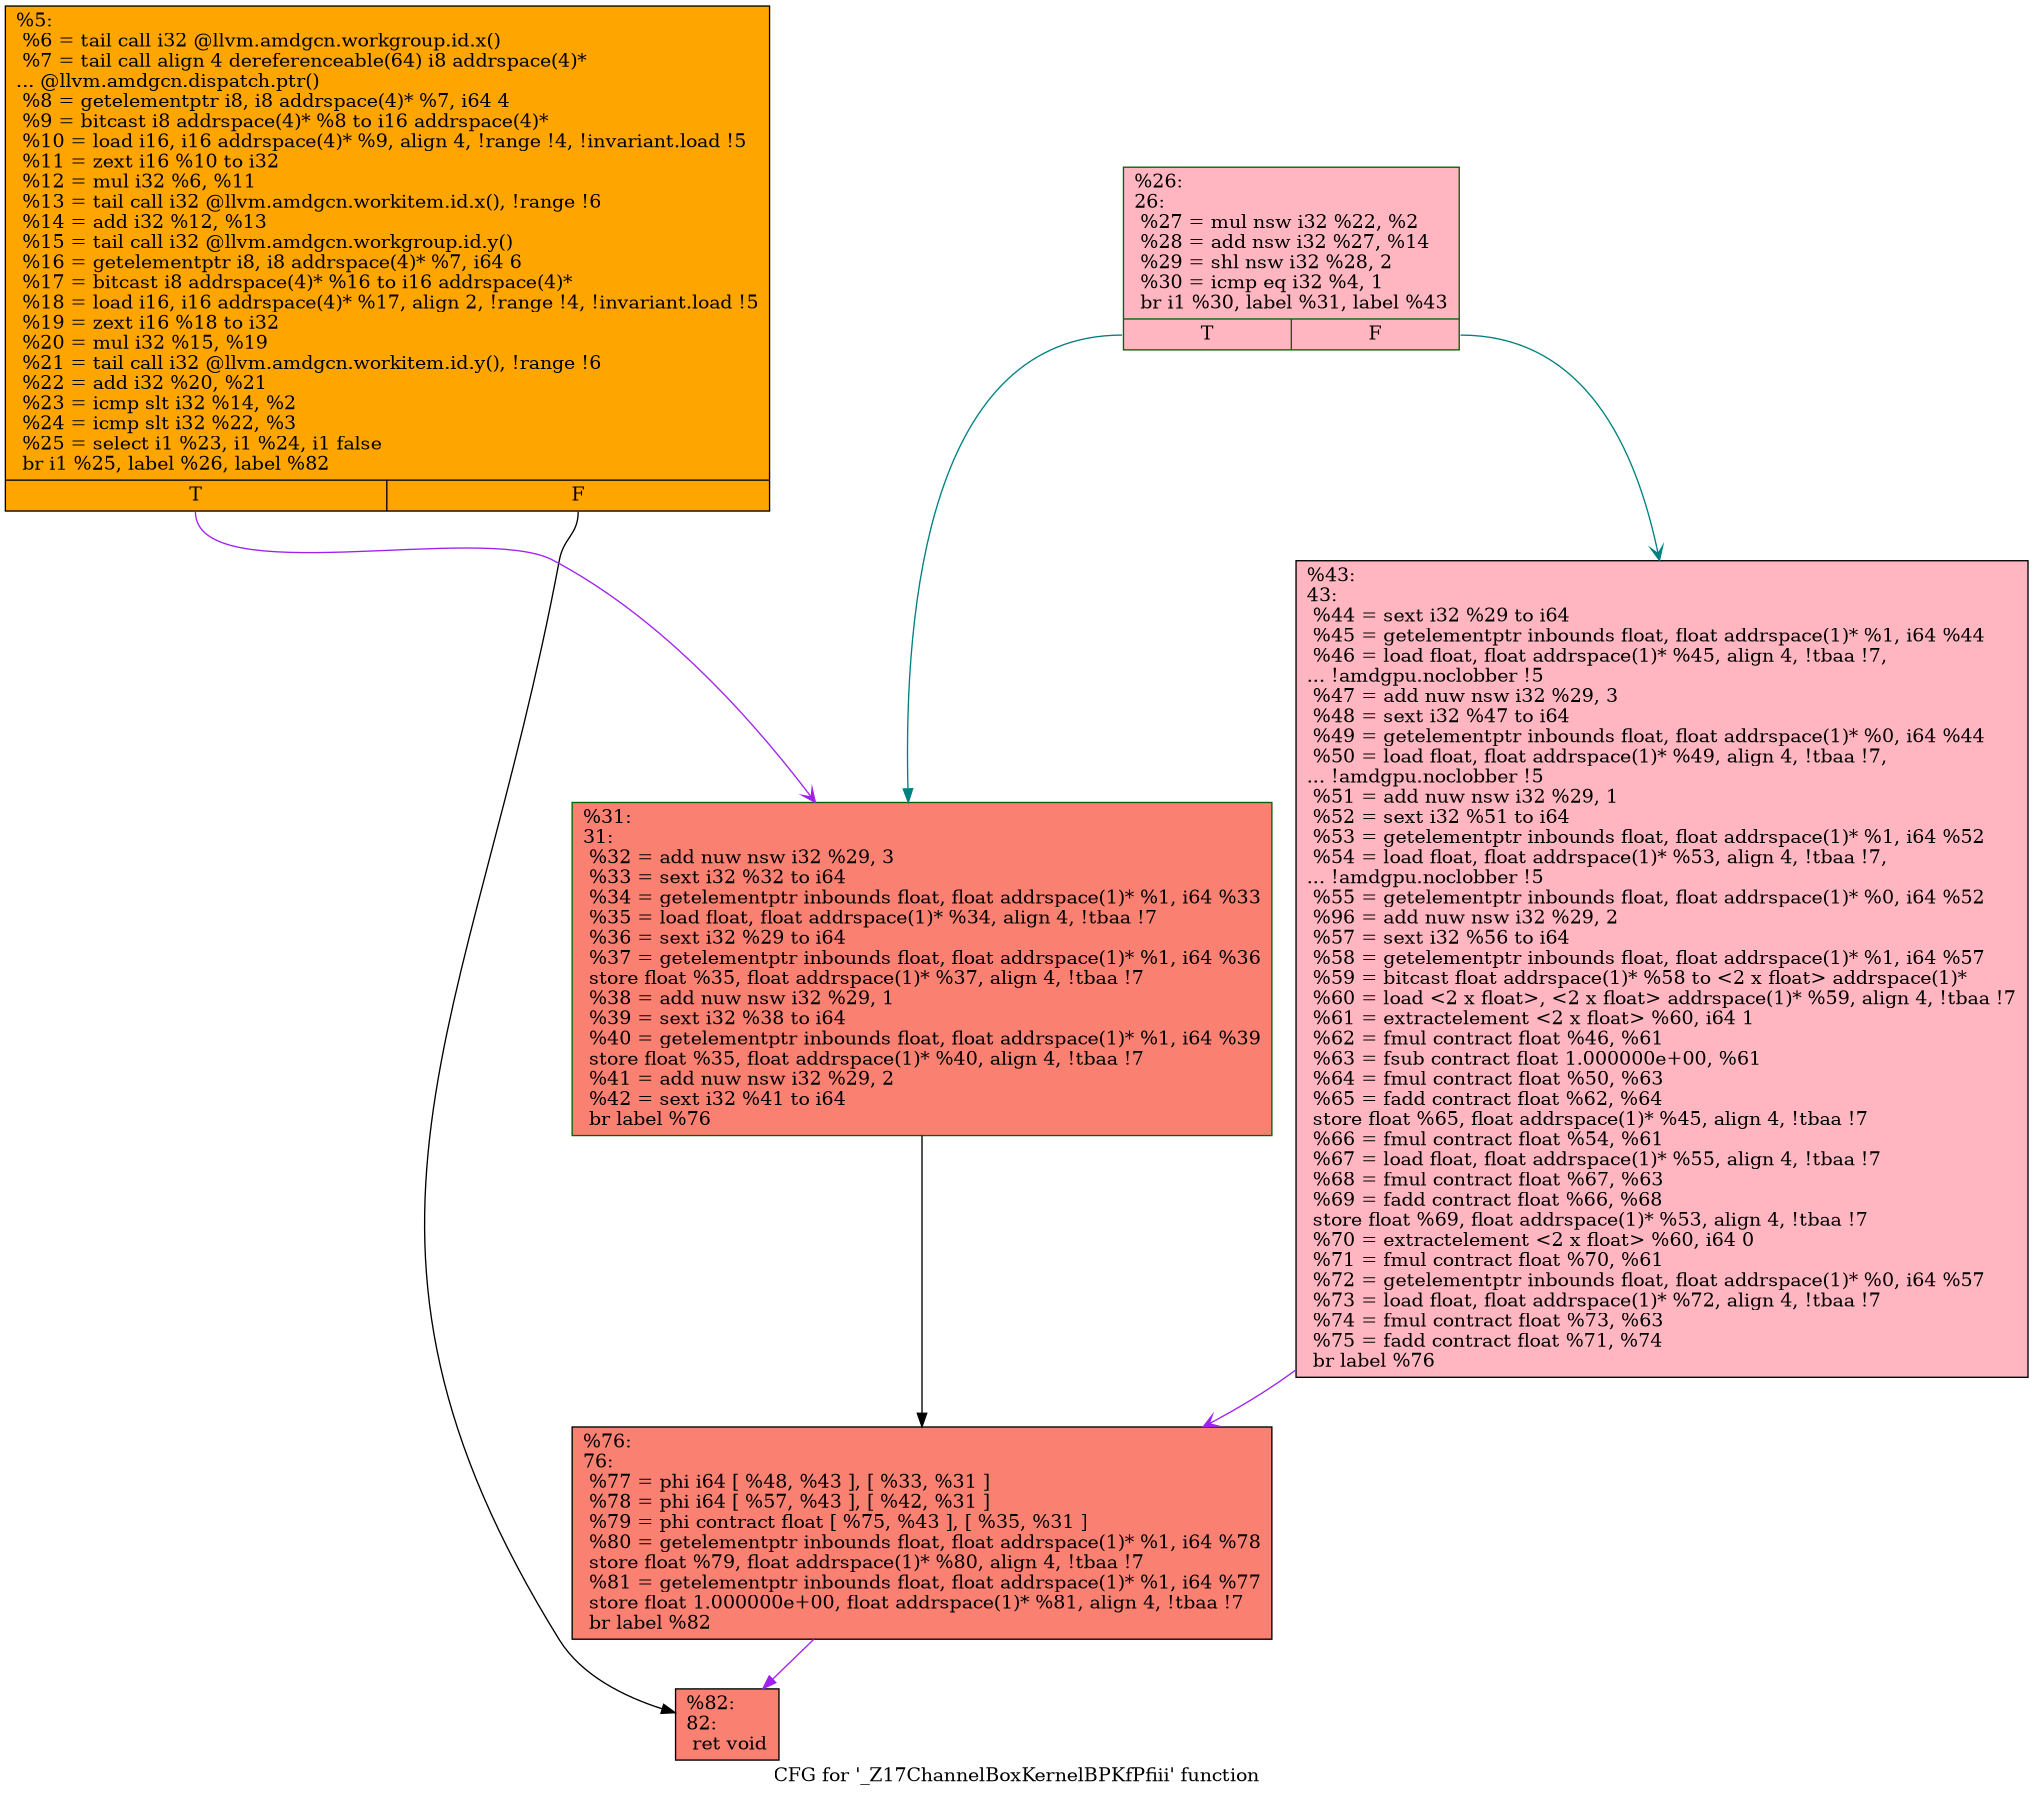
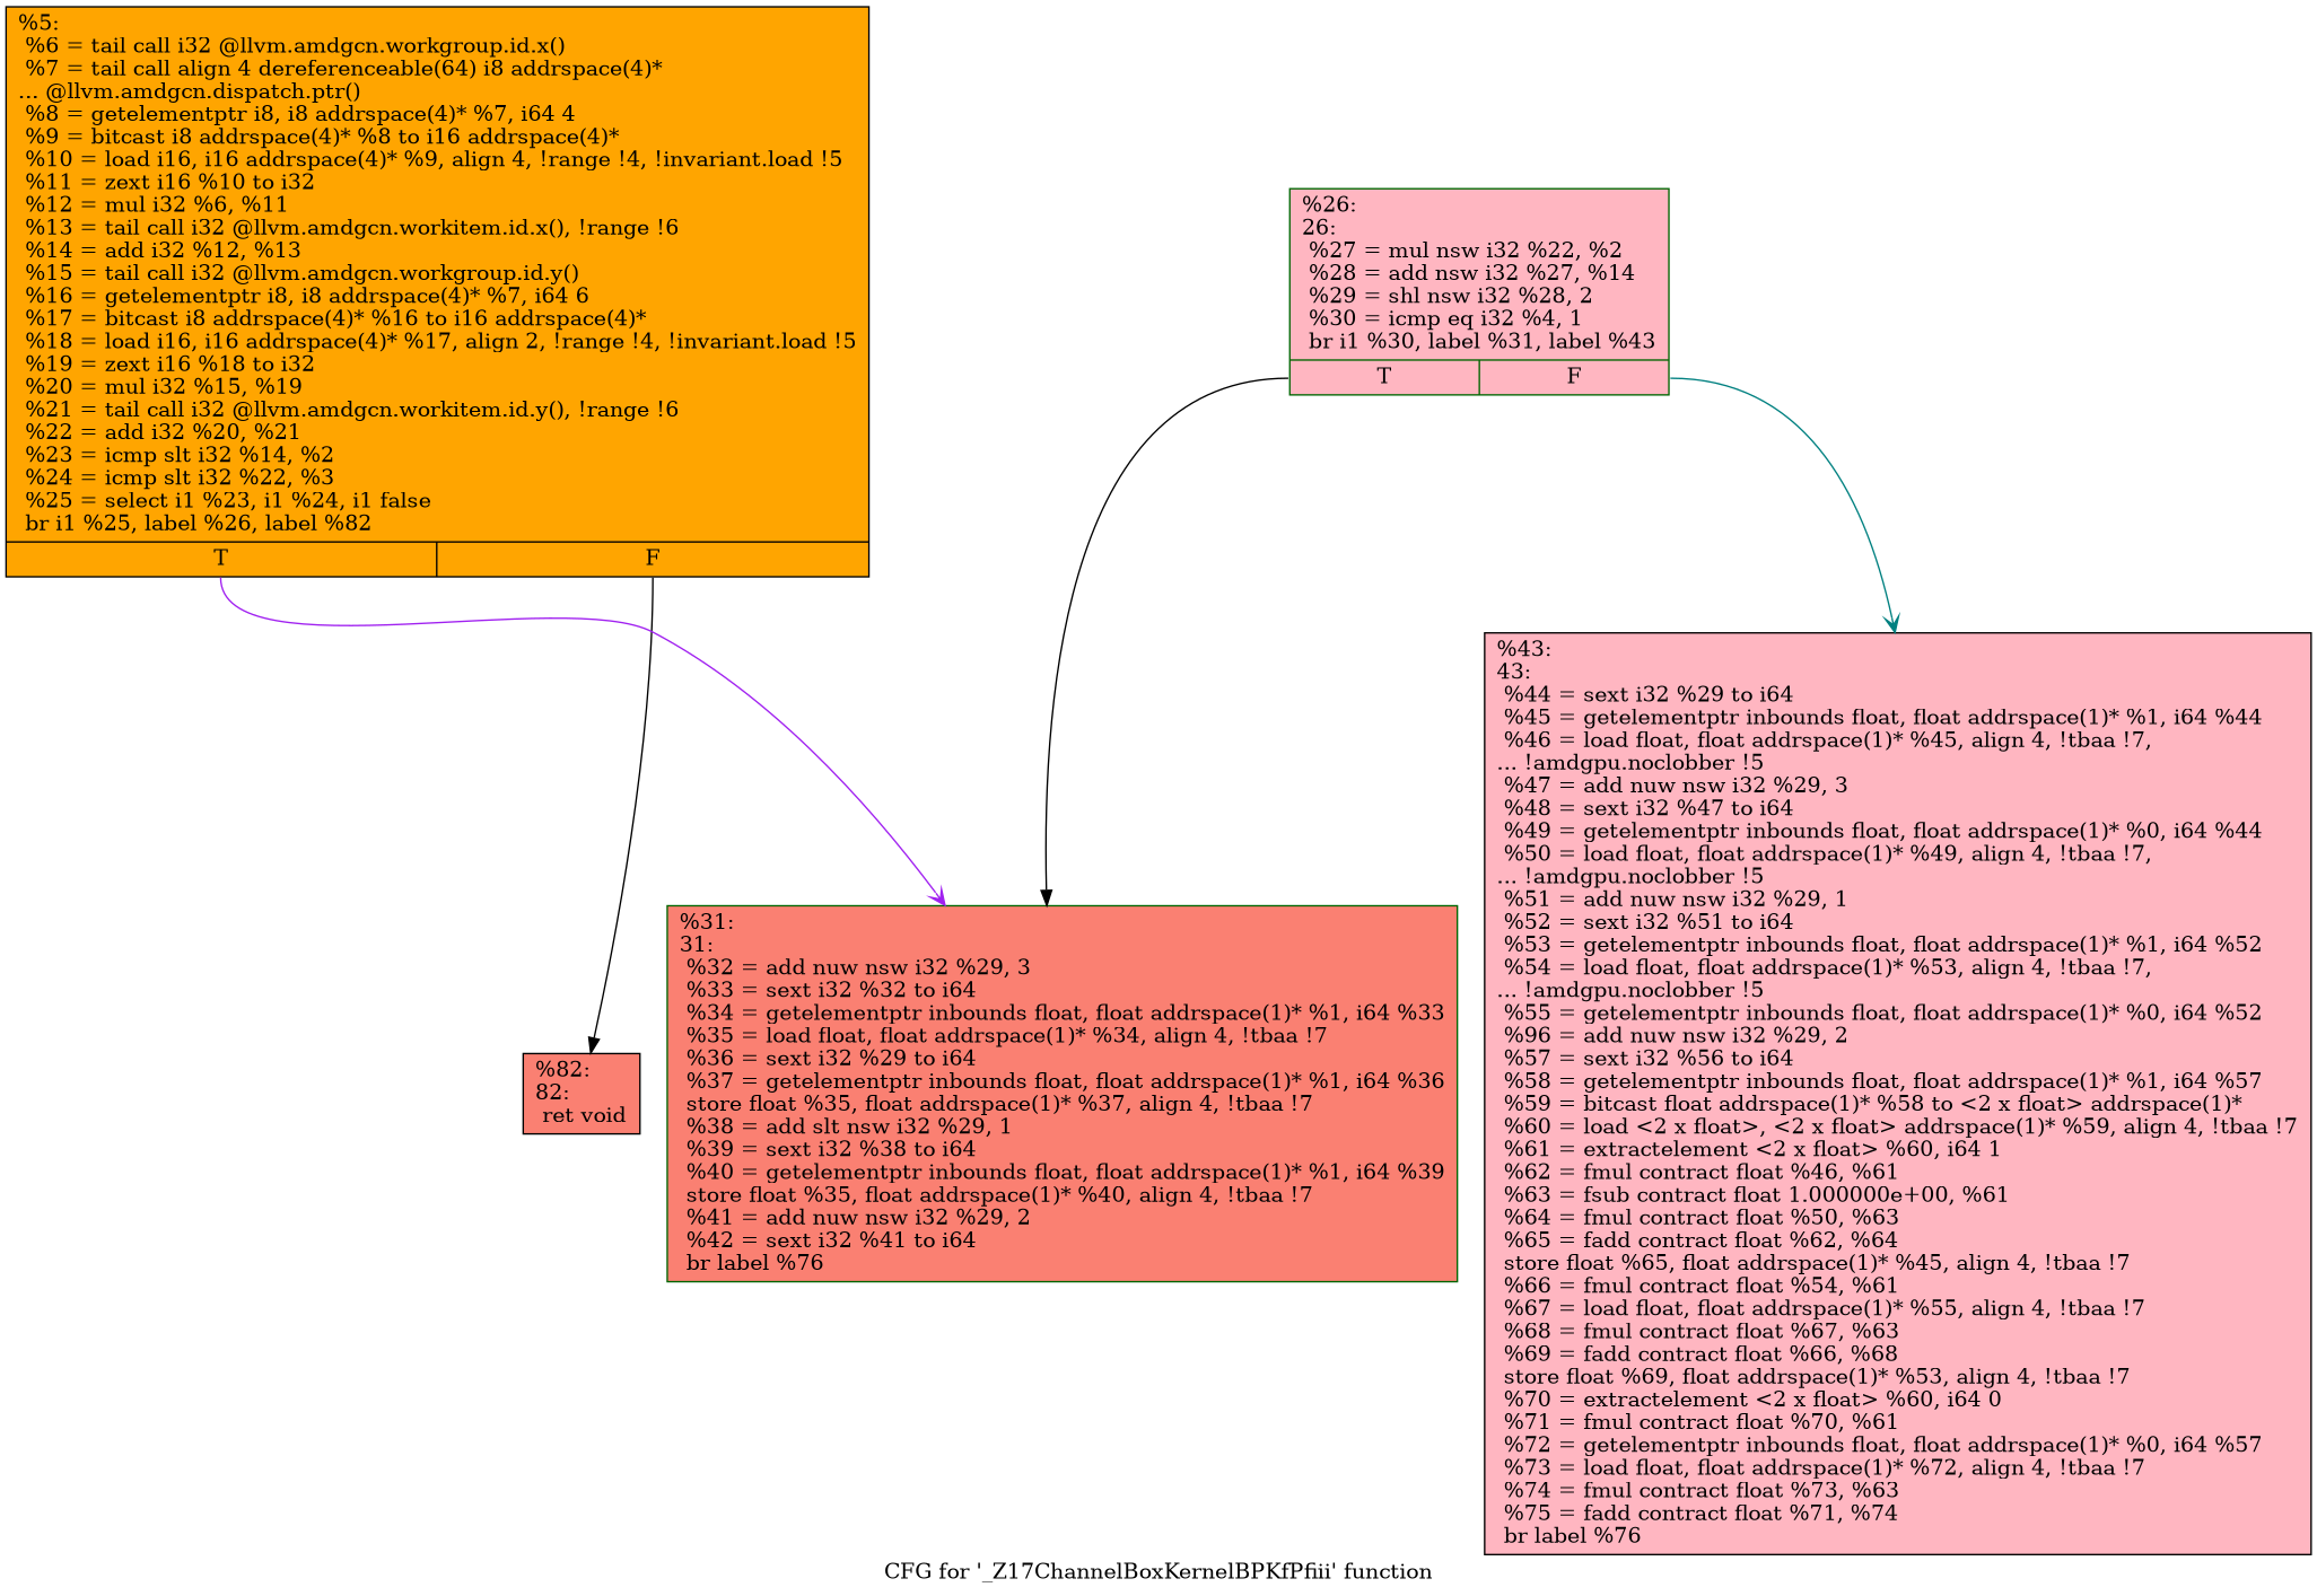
  digraph {
    label="CFG for '_Z17ChannelBoxKernelBPKfPfiii' function"
    node [color=black fillcolor=salmon shape=record style=filled]
    edge [arrowhead=normal color=purple]
    n1 [fillcolor=orange label="{%5:\l  %6 = tail call i32 @llvm.amdgcn.workgroup.id.x()\l  %7 = tail call align 4 dereferenceable(64) i8 addrspace(4)*\l... @llvm.amdgcn.dispatch.ptr()\l  %8 = getelementptr i8, i8 addrspace(4)* %7, i64 4\l  %9 = bitcast i8 addrspace(4)* %8 to i16 addrspace(4)*\l  %10 = load i16, i16 addrspace(4)* %9, align 4, !range !4, !invariant.load !5\l  %11 = zext i16 %10 to i32\l  %12 = mul i32 %6, %11\l  %13 = tail call i32 @llvm.amdgcn.workitem.id.x(), !range !6\l  %14 = add i32 %12, %13\l  %15 = tail call i32 @llvm.amdgcn.workgroup.id.y()\l  %16 = getelementptr i8, i8 addrspace(4)* %7, i64 6\l  %17 = bitcast i8 addrspace(4)* %16 to i16 addrspace(4)*\l  %18 = load i16, i16 addrspace(4)* %17, align 2, !range !4, !invariant.load !5\l  %19 = zext i16 %18 to i32\l  %20 = mul i32 %15, %19\l  %21 = tail call i32 @llvm.amdgcn.workitem.id.y(), !range !6\l  %22 = add i32 %20, %21\l  %23 = icmp slt i32 %14, %2\l  %24 = icmp slt i32 %22, %3\l  %25 = select i1 %23, i1 %24, i1 false\l  br i1 %25, label %26, label %82\l|{<s0>T|<s1>F}}"]
    n2 [label="{%82:\l82:                                               \l  ret void\l}"]
-   n3 [color=darkgreen label="{%31:\l31:                                               \l  %32 = add nuw nsw i32 %29, 3\l  %33 = sext i32 %32 to i64\l  %34 = getelementptr inbounds float, float addrspace(1)* %1, i64 %33\l  %35 = load float, float addrspace(1)* %34, align 4, !tbaa !7\l  %36 = sext i32 %29 to i64\l  %37 = getelementptr inbounds float, float addrspace(1)* %1, i64 %36\l  store float %35, float addrspace(1)* %37, align 4, !tbaa !7\l  %38 = add nuw nsw i32 %29, 1\l  %39 = sext i32 %38 to i64\l  %40 = getelementptr inbounds float, float addrspace(1)* %1, i64 %39\l  store float %35, float addrspace(1)* %40, align 4, !tbaa !7\l  %41 = add nuw nsw i32 %29, 2\l  %42 = sext i32 %41 to i64\l  br label %76\l}"]
+   n3 [color=darkgreen label="{%31:\l31:                                               \l  %32 = add nuw nsw i32 %29, 3\l  %33 = sext i32 %32 to i64\l  %34 = getelementptr inbounds float, float addrspace(1)* %1, i64 %33\l  %35 = load float, float addrspace(1)* %34, align 4, !tbaa !7\l  %36 = sext i32 %29 to i64\l  %37 = getelementptr inbounds float, float addrspace(1)* %1, i64 %36\l  store float %35, float addrspace(1)* %37, align 4, !tbaa !7\l  %38 = add slt nsw i32 %29, 1\l  %39 = sext i32 %38 to i64\l  %40 = getelementptr inbounds float, float addrspace(1)* %1, i64 %39\l  store float %35, float addrspace(1)* %40, align 4, !tbaa !7\l  %41 = add nuw nsw i32 %29, 2\l  %42 = sext i32 %41 to i64\l  br label %76\l}"]
    n4 [color=darkgreen fillcolor=lightpink label="{%26:\l26:                                               \l  %27 = mul nsw i32 %22, %2\l  %28 = add nsw i32 %27, %14\l  %29 = shl nsw i32 %28, 2\l  %30 = icmp eq i32 %4, 1\l  br i1 %30, label %31, label %43\l|{<s0>T|<s1>F}}"]
    n5 [fillcolor=lightpink label="{%43:\l43:                                               \l  %44 = sext i32 %29 to i64\l  %45 = getelementptr inbounds float, float addrspace(1)* %1, i64 %44\l  %46 = load float, float addrspace(1)* %45, align 4, !tbaa !7,\l... !amdgpu.noclobber !5\l  %47 = add nuw nsw i32 %29, 3\l  %48 = sext i32 %47 to i64\l  %49 = getelementptr inbounds float, float addrspace(1)* %0, i64 %44\l  %50 = load float, float addrspace(1)* %49, align 4, !tbaa !7,\l... !amdgpu.noclobber !5\l  %51 = add nuw nsw i32 %29, 1\l  %52 = sext i32 %51 to i64\l  %53 = getelementptr inbounds float, float addrspace(1)* %1, i64 %52\l  %54 = load float, float addrspace(1)* %53, align 4, !tbaa !7,\l... !amdgpu.noclobber !5\l  %55 = getelementptr inbounds float, float addrspace(1)* %0, i64 %52\l  %96 = add nuw nsw i32 %29, 2\l  %57 = sext i32 %56 to i64\l  %58 = getelementptr inbounds float, float addrspace(1)* %1, i64 %57\l  %59 = bitcast float addrspace(1)* %58 to \<2 x float\> addrspace(1)*\l  %60 = load \<2 x float\>, \<2 x float\> addrspace(1)* %59, align 4, !tbaa !7\l  %61 = extractelement \<2 x float\> %60, i64 1\l  %62 = fmul contract float %46, %61\l  %63 = fsub contract float 1.000000e+00, %61\l  %64 = fmul contract float %50, %63\l  %65 = fadd contract float %62, %64\l  store float %65, float addrspace(1)* %45, align 4, !tbaa !7\l  %66 = fmul contract float %54, %61\l  %67 = load float, float addrspace(1)* %55, align 4, !tbaa !7\l  %68 = fmul contract float %67, %63\l  %69 = fadd contract float %66, %68\l  store float %69, float addrspace(1)* %53, align 4, !tbaa !7\l  %70 = extractelement \<2 x float\> %60, i64 0\l  %71 = fmul contract float %70, %61\l  %72 = getelementptr inbounds float, float addrspace(1)* %0, i64 %57\l  %73 = load float, float addrspace(1)* %72, align 4, !tbaa !7\l  %74 = fmul contract float %73, %63\l  %75 = fadd contract float %71, %74\l  br label %76\l}"]
-   n6 [label="{%76:\l76:                                               \l  %77 = phi i64 [ %48, %43 ], [ %33, %31 ]\l  %78 = phi i64 [ %57, %43 ], [ %42, %31 ]\l  %79 = phi contract float [ %75, %43 ], [ %35, %31 ]\l  %80 = getelementptr inbounds float, float addrspace(1)* %1, i64 %78\l  store float %79, float addrspace(1)* %80, align 4, !tbaa !7\l  %81 = getelementptr inbounds float, float addrspace(1)* %1, i64 %77\l  store float 1.000000e+00, float addrspace(1)* %81, align 4, !tbaa !7\l  br label %82\l}"]
    n1 -> n2 [color=black tailport=s1]
    n1 -> n3 [arrowhead=vee tailport=s0]
-   n3 -> n6 [color=black]
-   n4 -> n3 [color=teal tailport=s0]
+   n4 -> n3 [color=black tailport=s0]
    n4 -> n5 [arrowhead=vee color=teal tailport=s1]
-   n5 -> n6 [arrowhead=vee]
-   n6 -> n2
  }
